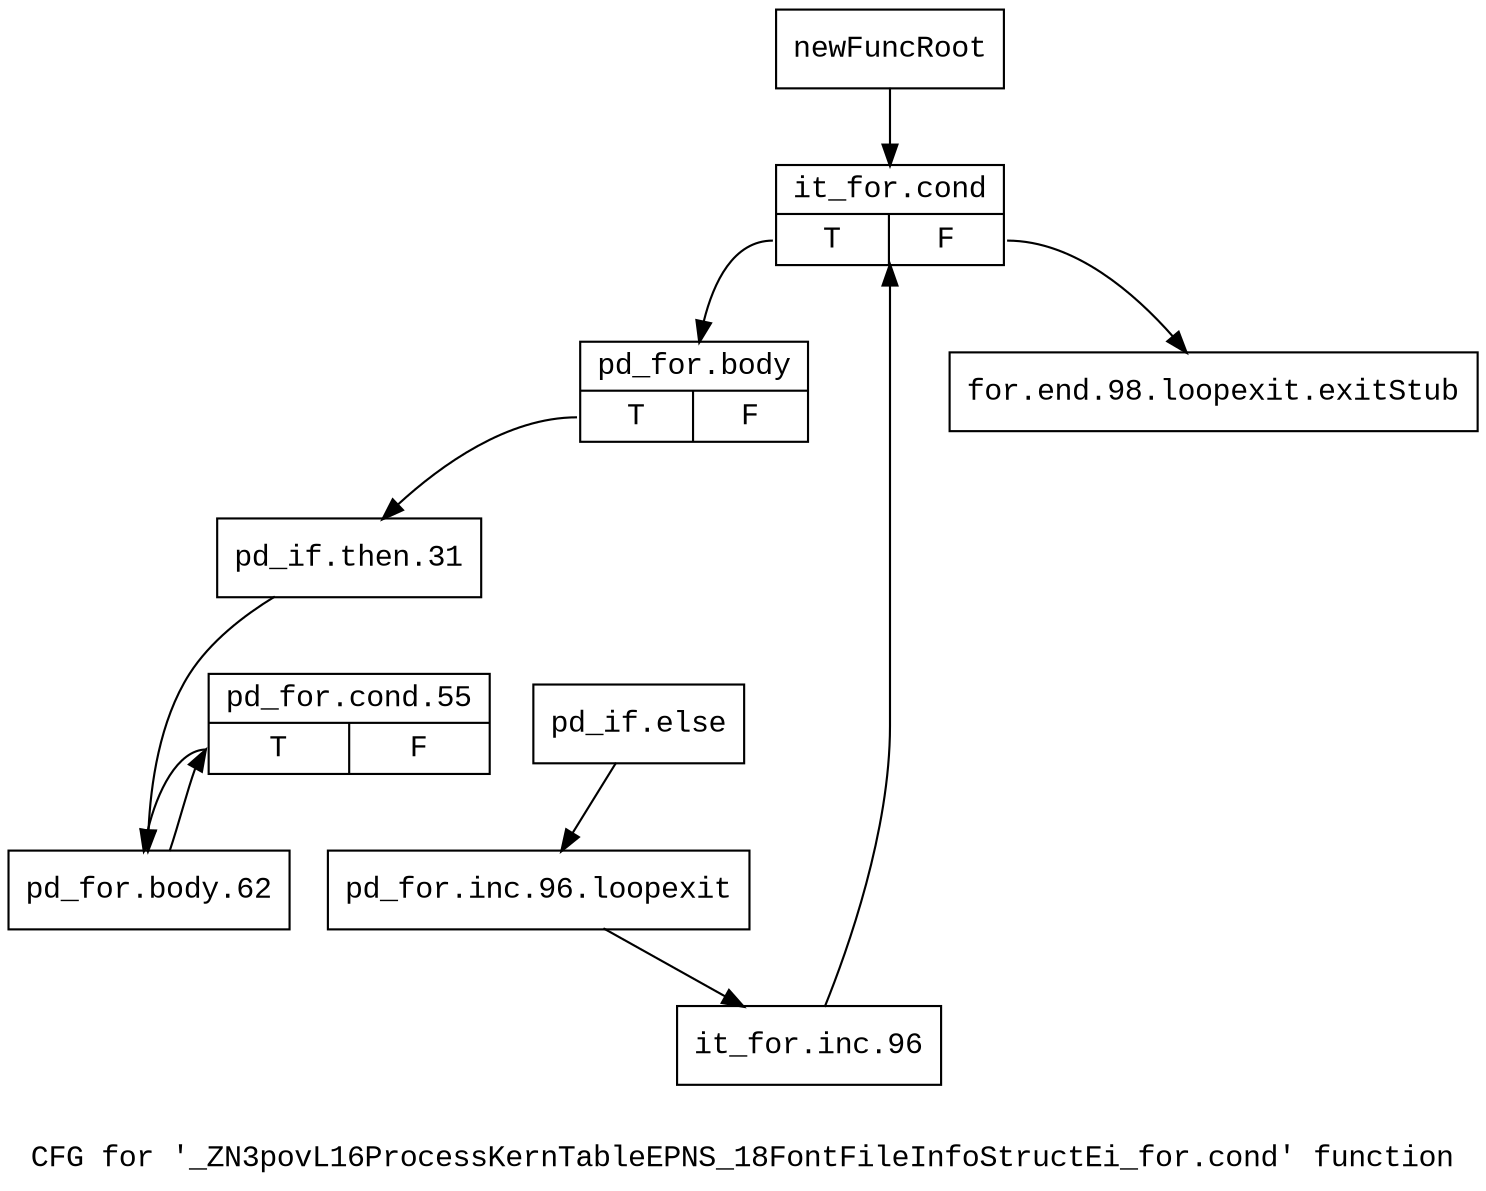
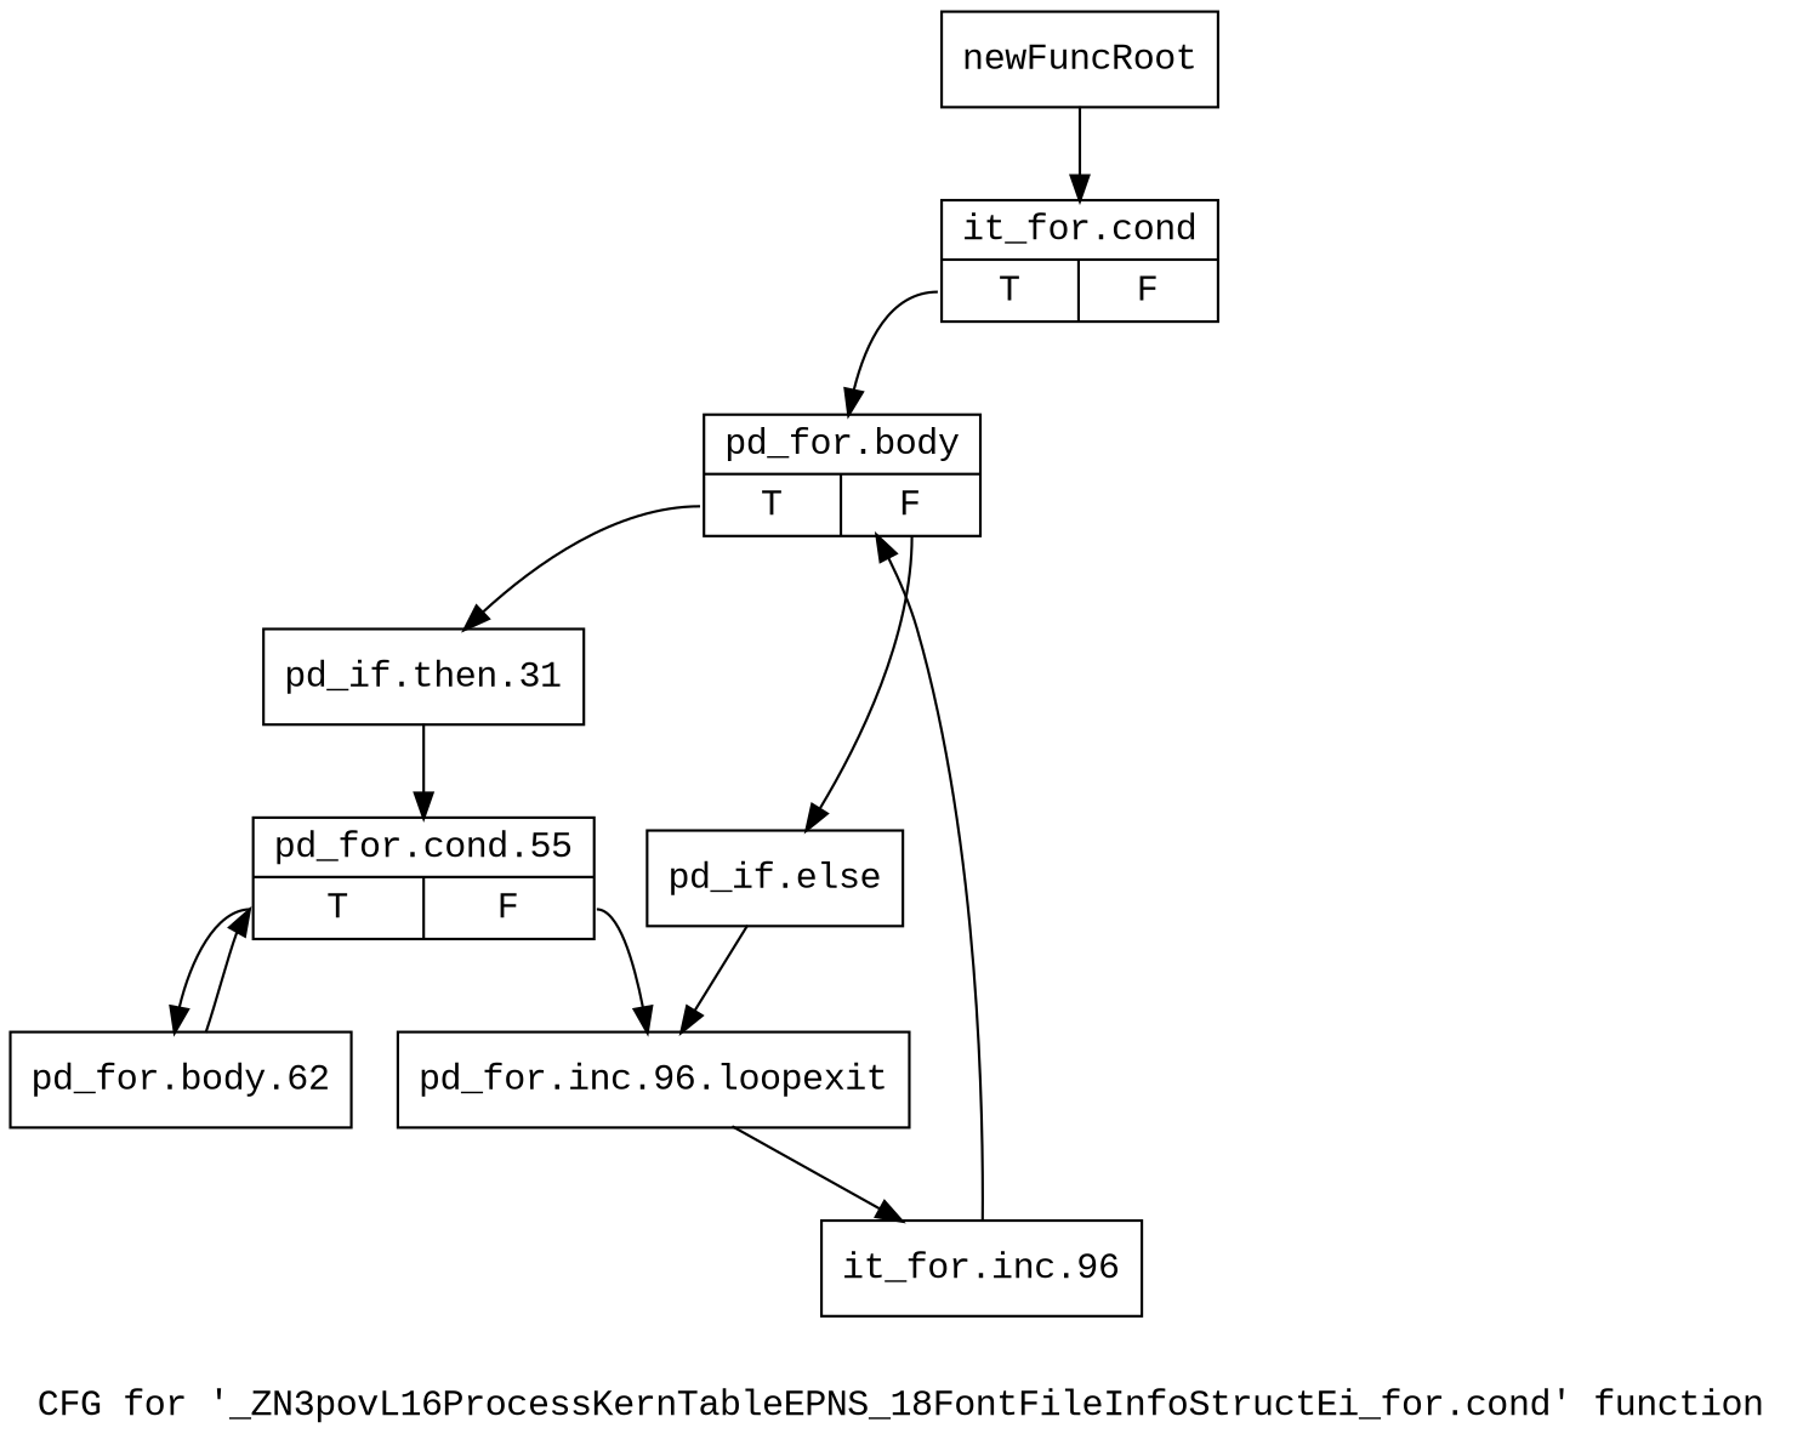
  digraph {
    fontname="Liberation Mono"
    label="CFG for '_ZN3povL16ProcessKernTableEPNS_18FontFileInfoStructEi_for.cond' function"
    node [fontname="Liberation Mono" shape=record]
    edge [fontname="Liberation Mono"]
    n1 [label="{newFuncRoot}"]
    n2 [label="{it_for.cond|{<s0>T|<s1>F}}"]
-   n3 [label="{for.end.98.loopexit.exitStub}"]
    n4 [label="{pd_for.body|{<s0>T|<s1>F}}"]
    n5 [label="{pd_if.then.31}"]
    n6 [label="{pd_if.else}"]
    n7 [label="{pd_for.cond.55|{<s0>T|<s1>F}}"]
    n8 [label="{pd_for.inc.96.loopexit}"]
    n9 [label="{pd_for.body.62}"]
    n10 [label="{it_for.inc.96}"]
    n1 -> n2
-   n2 -> n3 [tailport=s1]
    n2 -> n4 [tailport=s0]
    n4 -> n5 [tailport=s0]
-   n5 -> n9
+   n4 -> n6 [tailport=s1]
+   n5 -> n7
    n6 -> n8
+   n7 -> n8 [tailport=s1]
    n7 -> n9 [tailport=s0]
    n8 -> n10
    n9 -> n7
-   n10 -> n2
+   n10 -> n4
  }
